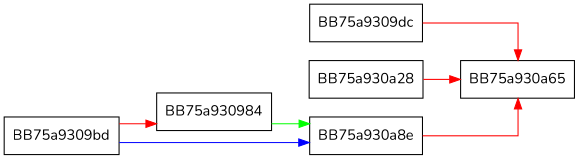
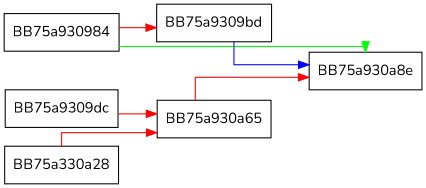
  digraph {
    fontname=Nunito
    rankdir=LR
    splines=ortho
    node [fontname=Nunito shape=box]
    edge [color=red fontname=Nunito]
    BB75a930984
    BB75a9309bd
    BB75a930a8e
    BB75a9309dc
    BB75a930a65
-   BB75a930a28
-   BB75a9309bd -> BB75a930984
+   BB75a930a28 [label=BB75a330a28]
+   BB75a930984 -> BB75a9309bd
    BB75a930984 -> BB75a930a8e [color=green]
    BB75a9309bd -> BB75a930a8e [color=blue]
    BB75a9309dc -> BB75a930a65
-   BB75a930a8e -> BB75a930a65
+   BB75a930a65 -> BB75a930a8e
    BB75a930a28 -> BB75a930a65
  }
